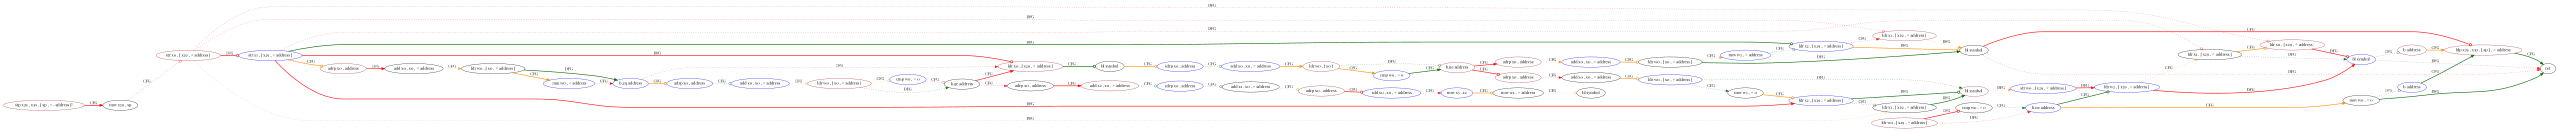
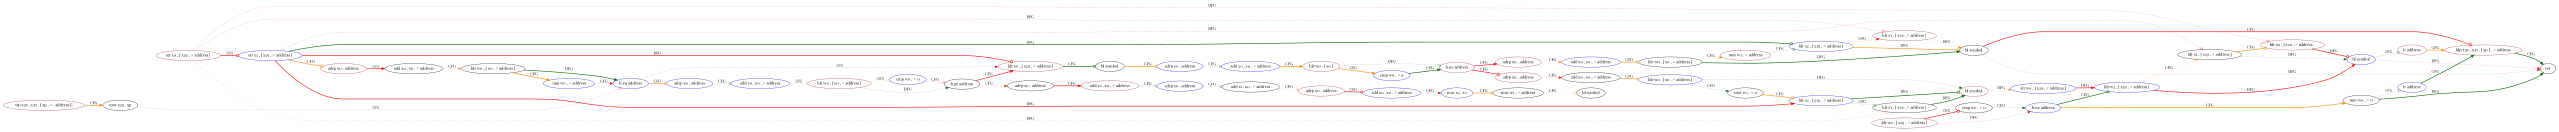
  digraph {
    fontname="Playfair Display"
    rankdir=LR
    node [color=blue fontname="Playfair Display"]
    edge [arrowhead=odot color=red fontname="Playfair Display" style=bold]
    n1 [color=brown label="stp x29 , x30 , [ sp , #- address ]!"]
    n2 [color=black label="mov x29 , sp"]
    n3 [color=brown label="str x0 , [ x29 , # address ]"]
    n4 [label="str x1 , [ x29 , # address ]"]
    n5 [color=brown label="ldr x1 , [ x29 , # address ]"]
    n6 [color=black label="ldr x1 , [ x29 , # address ]"]
    n7 [color=brown label="ldr x0 , [ x29 , # address ]"]
    n8 [color=brown label="adrp x0 , address"]
    n9 [color=brown label="ldr x0 , [ x29 , # address ]"]
    n10 [label="ldr x2 , [ x29 , # address ]"]
    n11 [label="ldr x2 , [ x29 , # address ]"]
    n12 [color=black label="ldr x1 , [ x29 , # address ]"]
    n13 [color=black label="bl symbol"]
    n14 [color=brown label="bl symbol"]
    n15 [label="bl symbol"]
    n16 [color=black label="add x0 , x0 , # address"]
    n17 [color=black label="bl symbol"]
    n18 [color=black label="ldr w0 , [ x0 , # address ]"]
    n19 [label="cmn w0 , # address"]
    n20 [label="b.eq address"]
    n21 [label="adrp x0 , address"]
    n22 [label="add x0 , x0 , # address"]
    n23 [label="adrp x0 , address"]
    n24 [color=brown label="ldr w0 , [ x0 , # address ]"]
    n25 [label="add x0 , x0 , # address"]
    n26 [color=brown label="ldr w0 , [ x0 ]"]
    n27 [label="cmp w0 , # 0"]
    n28 [color=brown label="b.ne address"]
    n29 [color=brown label="adrp x0 , address"]
    n30 [color=brown label="adrp x0 , address"]
    n31 [label="add x0 , x0 , # address"]
    n32 [color=black label="add x0 , x0 , # address"]
    n33 [color=black label="ldr w0 , [ x0 , # address ]"]
    n34 [label="ldr w0 , [ x0 , # address ]"]
    n35 [label="cmp w0 , # 0"]
    n36 [color=black label="b.ge address"]
    n37 [color=black label="adrp x0 , address"]
    n38 [color=brown label="add x2 , x0 , # address"]
    n39 [label="adrp x0 , address"]
-   n40 [label="mov w3 , # address"]
+   n40 [color=brown label="mov w3 , # address"]
    n41 [color=brown label="ldp x29 , x30 , [ sp ] , # address"]
    n42 [color=black label=ret]
    n43 [color=black label="mov w3 , # 0"]
    n44 [label="str w0 , [ x29 , # address ]"]
    n45 [label="ldr w2 , [ x29 , # address ]"]
    n46 [color=brown label="ldr w0 , [ x29 , # address ]"]
    n47 [color=black label="cmp w0 , # 0"]
    n48 [label="b.ne address"]
    n49 [color=black label="mov w0 , # 0"]
    n50 [label="b address"]
    n51 [color=brown label="b address"]
    n52 [color=black label="add x1 , x0 , # address"]
    n53 [color=brown label="adrp x0 , address"]
    n54 [label="add x0 , x0 , # address"]
    n55 [label="mov x3 , x2"]
    n56 [color=black label="mov w2 , # address"]
    n57 [color=black label="bl symbol"]
-   n1 -> n2 [arrowhead=normal label=CFG]
-   n2 -> n3 [label=CFG style=dotted]
+   n1 -> n2 [arrowhead=normal color=darkorange label=CFG]
+   n2 -> n20 [label=CFG style=dotted]
    n3 -> n4 [label=CFG]
    n3 -> n5 [label=DFG style=dotted]
    n3 -> n6 [color=darkorange label=DFG style=dotted]
    n3 -> n7 [label=DFG style=dotted]
    n4 -> n8 [color=darkorange label=CFG]
    n4 -> n9 [label=DFG]
    n4 -> n10 [color=darkgreen label=DFG]
    n4 -> n11 [arrowhead=normal label=DFG]
    n4 -> n12 [label=DFG style=dotted]
    n5 -> n13 [arrowhead=normal color=darkorange label=DFG style=dotted]
    n6 -> n14 [arrowhead=normal color=darkgreen label=DFG]
    n7 -> n15 [label=DFG]
    n8 -> n16 [arrowhead=normal label=CFG]
    n9 -> n17 [color=darkgreen label=CFG]
    n10 -> n5 [arrowhead=normal label=CFG style=dotted]
    n10 -> n13 [color=darkorange label=DFG]
    n11 -> n6 [color=darkgreen label=CFG style=dotted]
    n11 -> n14 [color=darkgreen label=DFG]
    n12 -> n7 [color=darkorange label=CFG]
    n12 -> n15 [arrowhead=normal color=darkgreen label=DFG style=dotted]
    n13 -> n41 [label=CFG]
    n13 -> n42 [arrowhead=normal label=DFG style=dotted]
    n14 -> n44 [arrowhead=normal color=darkorange label=DFG style=dotted]
    n15 -> n42 [arrowhead=normal label=DFG style=dotted]
    n15 -> n51 [color=darkgreen label=CFG style=dotted]
    n16 -> n18 [arrowhead=normal color=darkorange label=CFG style=dotted]
    n17 -> n23 [color=darkorange label=CFG]
    n18 -> n19 [arrowhead=normal color=darkorange label=CFG]
    n18 -> n20 [arrowhead=normal color=darkgreen label=DFG]
    n19 -> n20 [arrowhead=normal label=CFG style=dotted]
    n20 -> n9 [arrowhead=normal label=CFG style=dotted]
    n20 -> n21 [color=darkorange label=CFG]
    n21 -> n22 [color=darkgreen label=CFG style=dotted]
    n22 -> n24 [color=darkorange label=CFG style=dotted]
    n23 -> n25 [color=darkgreen label=CFG style=dotted]
    n24 -> n35 [color=darkorange label=CFG style=dotted]
    n24 -> n36 [arrowhead=normal color=darkgreen label=DFG style=dotted]
    n25 -> n26 [arrowhead=normal color=darkorange label=CFG]
    n26 -> n27 [arrowhead=normal color=darkorange label=CFG]
    n26 -> n28 [color=darkgreen label=DFG style=dotted]
    n27 -> n28 [arrowhead=normal color=darkgreen label=CFG]
    n28 -> n29 [arrowhead=normal label=CFG]
    n28 -> n30 [label=CFG]
    n29 -> n31 [arrowhead=normal color=darkorange label=CFG style=dotted]
    n30 -> n32 [arrowhead=normal label=CFG style=dotted]
    n31 -> n33 [color=darkorange label=CFG]
    n32 -> n34 [color=darkorange label=CFG]
    n33 -> n13 [arrowhead=normal color=darkgreen label=DFG]
    n33 -> n40 [arrowhead=normal color=darkorange label=CFG style=dotted]
    n34 -> n14 [arrowhead=normal color=darkgreen label=DFG style=dotted]
    n34 -> n43 [arrowhead=normal color=darkgreen label=CFG style=dotted]
    n35 -> n36 [label=CFG style=dotted]
    n36 -> n9 [arrowhead=normal label=CFG]
    n36 -> n37 [arrowhead=normal label=CFG style=dotted]
    n37 -> n38 [arrowhead=normal label=CFG]
    n38 -> n39 [color=darkgreen label=CFG style=dotted]
    n39 -> n52 [color=darkgreen label=CFG style=dotted]
    n40 -> n10 [color=darkgreen label=CFG style=dotted]
    n41 -> n42 [arrowhead=normal color=darkgreen label=CFG]
    n43 -> n11 [color=darkorange label=CFG]
    n44 -> n45 [arrowhead=normal label=DFG]
    n45 -> n12 [color=darkorange label=CFG style=dotted]
    n45 -> n15 [arrowhead=normal label=DFG]
    n46 -> n47 [label=CFG]
    n46 -> n48 [arrowhead=normal label=DFG style=dotted]
    n47 -> n48 [arrowhead=normal color=darkgreen label=CFG style=dotted]
    n48 -> n45 [color=darkgreen label=CFG]
    n48 -> n49 [arrowhead=normal color=darkorange label=CFG]
    n49 -> n42 [arrowhead=normal color=darkgreen label=DFG]
    n49 -> n50 [color=darkgreen label=CFG style=dotted]
    n50 -> n41 [arrowhead=normal color=darkgreen label=CFG]
    n51 -> n41 [arrowhead=normal color=darkorange label=CFG]
    n52 -> n53 [color=darkorange label=CFG style=dotted]
    n53 -> n54 [label=CFG]
    n54 -> n55 [arrowhead=normal label=CFG style=dotted]
    n55 -> n56 [color=darkorange label=CFG]
    n56 -> n57 [color=darkorange label=CFG style=dotted]
  }
